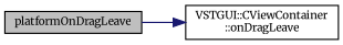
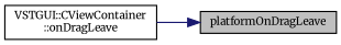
  digraph {
    rankdir=LR
    fontname=Merriweather
    node [color=black fontname=Merriweather fontsize=9 shape=record]
    n1 [fillcolor=grey75 fontcolor=black height=0.2 label=platformOnDragLeave style=filled width=0.4]
    n2 [height=0.2 label="VSTGUI::CViewContainer\l::onDragLeave" width=0.4]
-   n1 -> n2 [color=midnightblue fontname=Merriweather fontsize=9 labelfontname=Arial labelfontsize=9 style=solid]
+   n2 -> n1 [color=midnightblue fontname=Merriweather fontsize=9 labelfontname=Arial labelfontsize=9 style=solid]
  }
